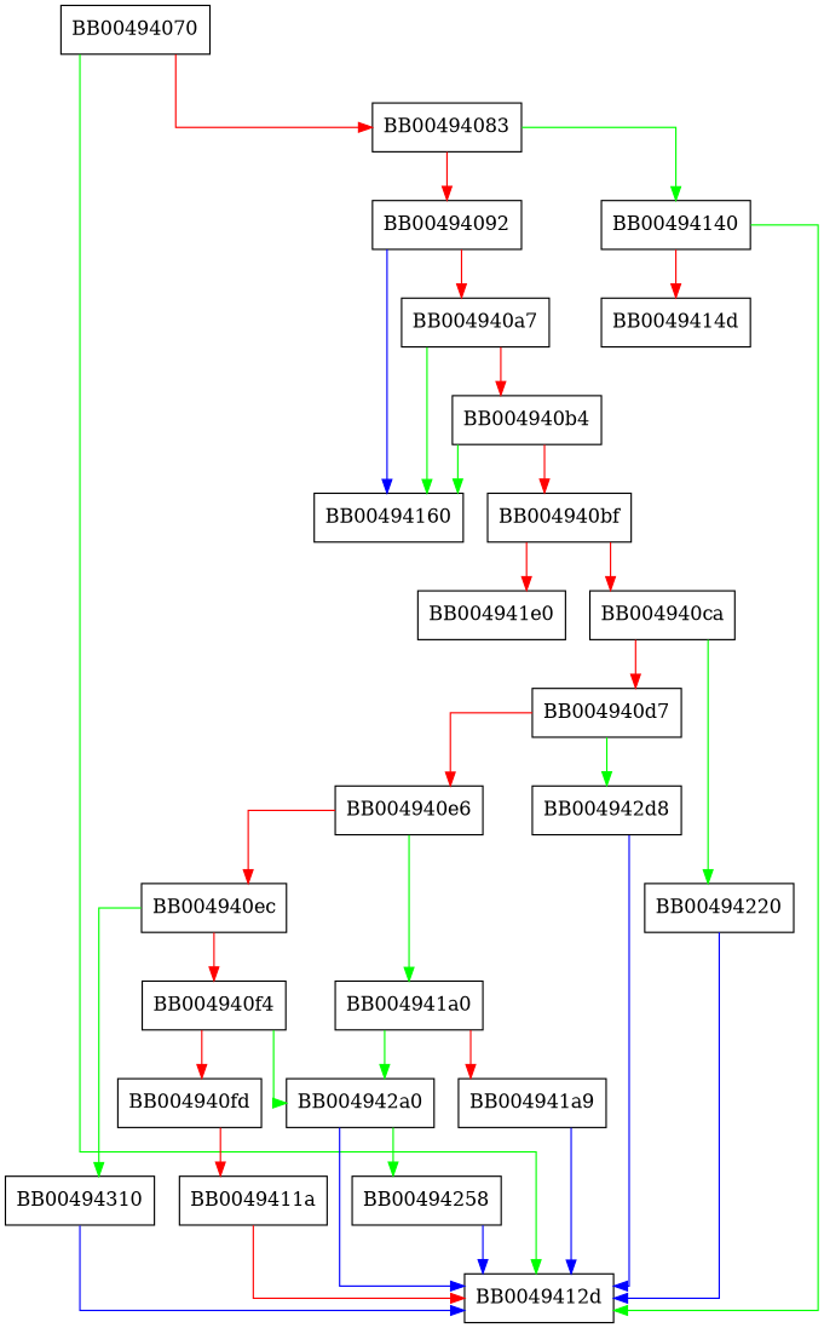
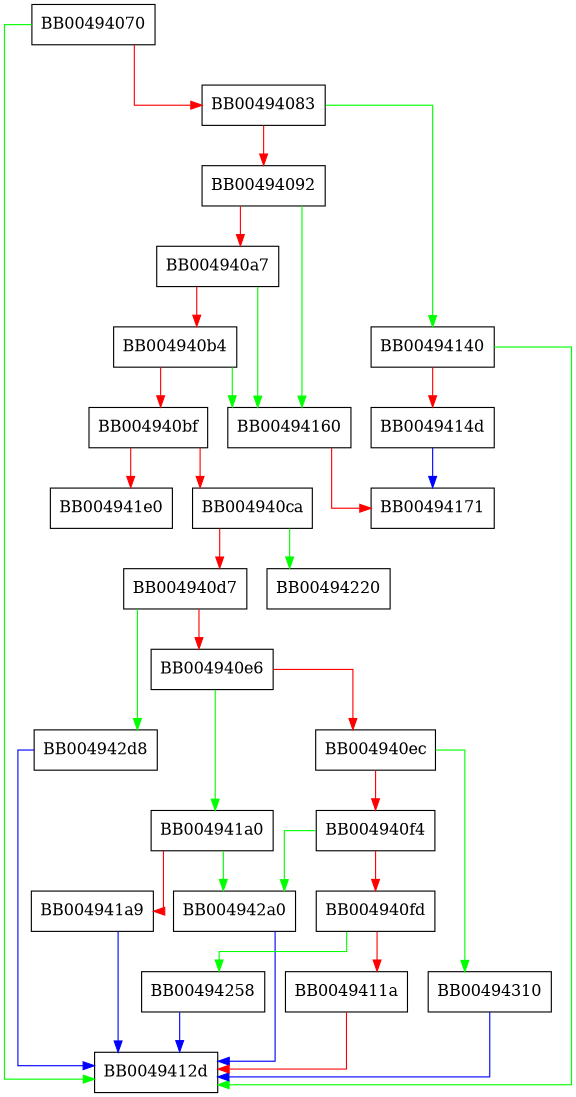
  digraph {
    splines=ortho
    node [shape=box]
    edge [color=red]
    BB00494070
    BB0049412d
    BB00494083
    BB00494140
    BB00494092
    BB0049414d
    BB00494160
    BB004940a7
+   BB00494171
    BB004940b4
    BB004940bf
    BB004941e0
    BB004940ca
    BB00494220
    BB004940d7
    BB004942d8
    BB004940e6
    BB004941a0
    BB004940ec
    BB004942a0
    BB004941a9
    BB00494310
    BB004940f4
    BB004940fd
    BB00494258
    BB0049411a
    BB00494070 -> BB0049412d [color=green]
    BB00494070 -> BB00494083
    BB00494083 -> BB00494140 [color=green]
    BB00494083 -> BB00494092
    BB00494140 -> BB0049412d [color=green]
    BB00494140 -> BB0049414d
-   BB00494092 -> BB00494160 [color=blue]
+   BB00494092 -> BB00494160 [color=green]
    BB00494092 -> BB004940a7
+   BB0049414d -> BB00494171 [color=blue]
+   BB00494160 -> BB00494171
    BB004940a7 -> BB00494160 [color=green]
    BB004940a7 -> BB004940b4
    BB004940b4 -> BB00494160 [color=green]
    BB004940b4 -> BB004940bf
    BB004940bf -> BB004941e0
    BB004940bf -> BB004940ca
    BB004940ca -> BB00494220 [color=green]
    BB004940ca -> BB004940d7
-   BB00494220 -> BB0049412d [color=blue]
    BB004940d7 -> BB004942d8 [color=green]
    BB004940d7 -> BB004940e6
    BB004942d8 -> BB0049412d [color=blue]
    BB004940e6 -> BB004941a0 [color=green]
    BB004940e6 -> BB004940ec
    BB004941a0 -> BB004942a0 [color=green]
    BB004941a0 -> BB004941a9
    BB004940ec -> BB00494310 [color=green]
    BB004940ec -> BB004940f4
    BB004942a0 -> BB0049412d [color=blue]
    BB004941a9 -> BB0049412d [color=blue]
    BB00494310 -> BB0049412d [color=blue]
    BB004940f4 -> BB004942a0 [color=green]
    BB004940f4 -> BB004940fd
-   BB004942a0 -> BB00494258 [color=green]
+   BB004940fd -> BB00494258 [color=green]
    BB004940fd -> BB0049411a
    BB00494258 -> BB0049412d [color=blue]
    BB0049411a -> BB0049412d
  }
